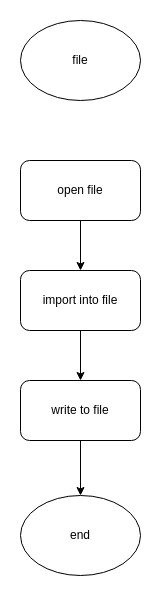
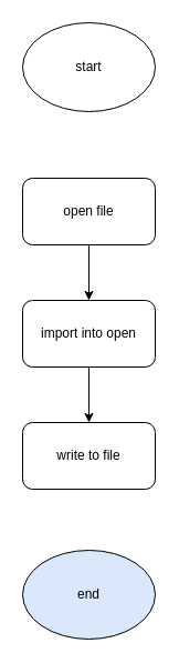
  <mxCell id="0" />
  <mxCell id="1" parent="0" />
- <mxCell id="2" value="file" style="ellipse;whiteSpace=wrap;html=1;" vertex="1" parent="1"><mxGeometry x="20" y="20" width="120" height="80" as="geometry" /></mxCell>
+ <mxCell id="2" value="start" style="ellipse;whiteSpace=wrap;html=1;" vertex="1" parent="1"><mxGeometry x="20" y="20" width="120" height="80" as="geometry" /></mxCell>
  <mxCell id="3" style="edgeStyle=orthogonalEdgeStyle;rounded=0;orthogonalLoop=1;jettySize=auto;html=1;exitX=0.5;exitY=1;exitDx=0;exitDy=0;entryX=0.5;entryY=0;entryDx=0;entryDy=0;" edge="1" parent="1" source="4" target="6"><mxGeometry relative="1" as="geometry" /></mxCell>
  <mxCell id="4" value="open file" style="whiteSpace=wrap;html=1;rounded=1;" vertex="1" parent="1"><mxGeometry x="20" y="160" width="120" height="60" as="geometry" /></mxCell>
  <mxCell id="5" style="edgeStyle=orthogonalEdgeStyle;rounded=0;orthogonalLoop=1;jettySize=auto;html=1;exitX=0.5;exitY=1;exitDx=0;exitDy=0;entryX=0.5;entryY=0;entryDx=0;entryDy=0;" edge="1" parent="1" source="6" target="8"><mxGeometry relative="1" as="geometry" /></mxCell>
- <mxCell id="6" value="import into file" style="rounded=1;whiteSpace=wrap;html=1;" vertex="1" parent="1"><mxGeometry x="20" y="270" width="120" height="60" as="geometry" /></mxCell>
- <mxCell id="7" style="edgeStyle=orthogonalEdgeStyle;rounded=0;orthogonalLoop=1;jettySize=auto;html=1;exitX=0.5;exitY=1;exitDx=0;exitDy=0;entryX=0.5;entryY=0;entryDx=0;entryDy=0;" edge="1" parent="1" source="8" target="9"><mxGeometry relative="1" as="geometry" /></mxCell>
+ <mxCell id="6" value="import into open" style="rounded=1;whiteSpace=wrap;html=1;" vertex="1" parent="1"><mxGeometry x="20" y="270" width="120" height="60" as="geometry" /></mxCell>
  <mxCell id="8" value="write to file" style="rounded=1;whiteSpace=wrap;html=1;" vertex="1" parent="1"><mxGeometry x="20" y="380" width="120" height="60" as="geometry" /></mxCell>
- <mxCell id="9" value="end" style="ellipse;whiteSpace=wrap;html=1;" vertex="1" parent="1"><mxGeometry x="20" y="495" width="120" height="80" as="geometry" /></mxCell>
+ <mxCell id="9" value="end" style="ellipse;whiteSpace=wrap;html=1;fillColor=#dae8fc;" vertex="1" parent="1"><mxGeometry x="20" y="495" width="120" height="80" as="geometry" /></mxCell>
